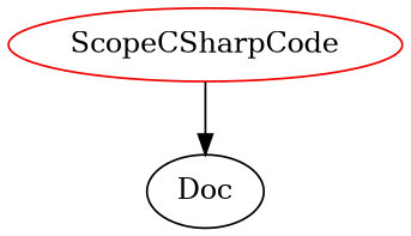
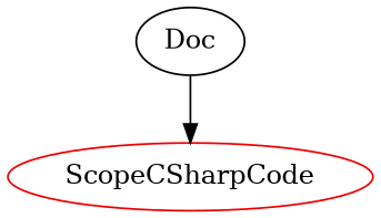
  digraph {
    n1 [color=red2 label=ScopeCSharpCode shape=oval]
    Doc
-   n1 -> Doc
+   Doc -> n1
  }
